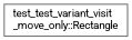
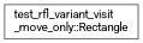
  digraph {
    rankdir=LR
    fontname=Roboto
-   n1 [color=grey40 fillcolor=white fontname=Roboto fontsize=10 height=0.2 label="test_test_variant_visit\l_move_only::Rectangle" shape=box style=filled width=0.4]
+   n1 [color=grey40 fillcolor=white fontname=Roboto fontsize=10 height=0.2 label="test_rfl_variant_visit\l_move_only::Rectangle" shape=box style=filled width=0.4]
  }
